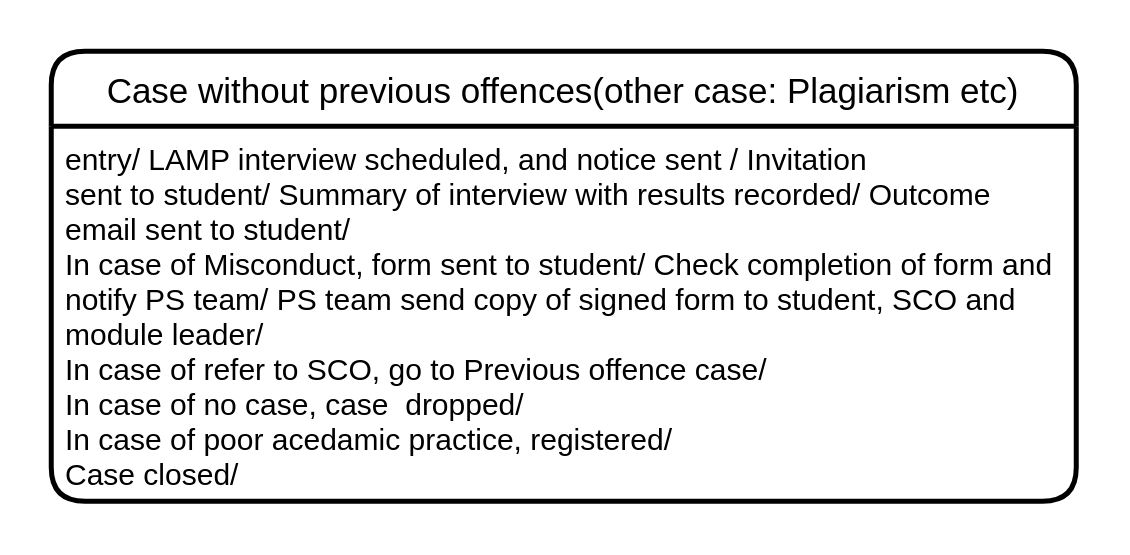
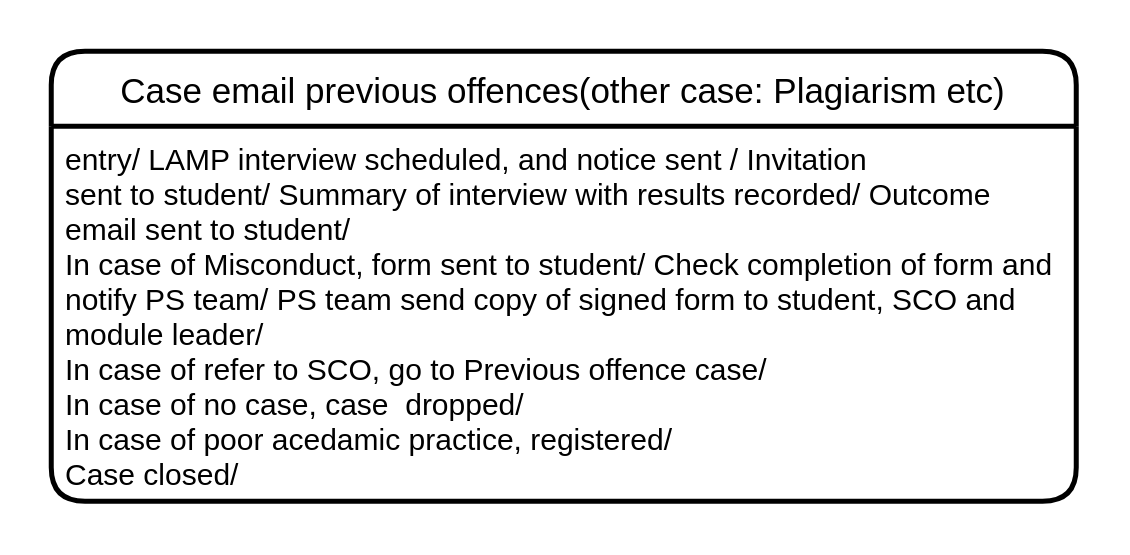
  <mxCell id="0" />
  <mxCell id="1" parent="0" />
- <mxCell id="2" value="Case without previous offences(other case: Plagiarism etc)" style="swimlane;childLayout=stackLayout;horizontal=1;startSize=30;horizontalStack=0;rounded=1;fontSize=14;fontStyle=0;strokeWidth=2;resizeParent=0;resizeLast=1;shadow=0;dashed=0;align=center;" vertex="1" parent="1"><mxGeometry x="20" y="20" width="410" height="180" as="geometry" /></mxCell>
+ <mxCell id="2" value="Case email previous offences(other case: Plagiarism etc)" style="swimlane;childLayout=stackLayout;horizontal=1;startSize=30;horizontalStack=0;rounded=1;fontSize=14;fontStyle=0;strokeWidth=2;resizeParent=0;resizeLast=1;shadow=0;dashed=0;align=center;" vertex="1" parent="1"><mxGeometry x="20" y="20" width="410" height="180" as="geometry" /></mxCell>
  <mxCell id="3" value="entry/ LAMP interview scheduled, and notice sent / Invitation &#10;sent to student/ Summary of interview with results recorded/ Outcome &#10;email sent to student/  &#10;In case of Misconduct, form sent to student/ Check completion of form and&#10;notify PS team/ PS team send copy of signed form to student, SCO and &#10;module leader/&#10;In case of refer to SCO, go to Previous offence case/&#10;In case of no case, case  dropped/&#10;In case of poor acedamic practice, registered/&#10;Case closed/ &#10;" style="align=left;strokeColor=none;fillColor=none;spacingLeft=4;fontSize=12;verticalAlign=top;resizable=0;rotatable=0;part=1;" vertex="1" parent="2"><mxGeometry y="30" width="410" height="150" as="geometry" /></mxCell>
